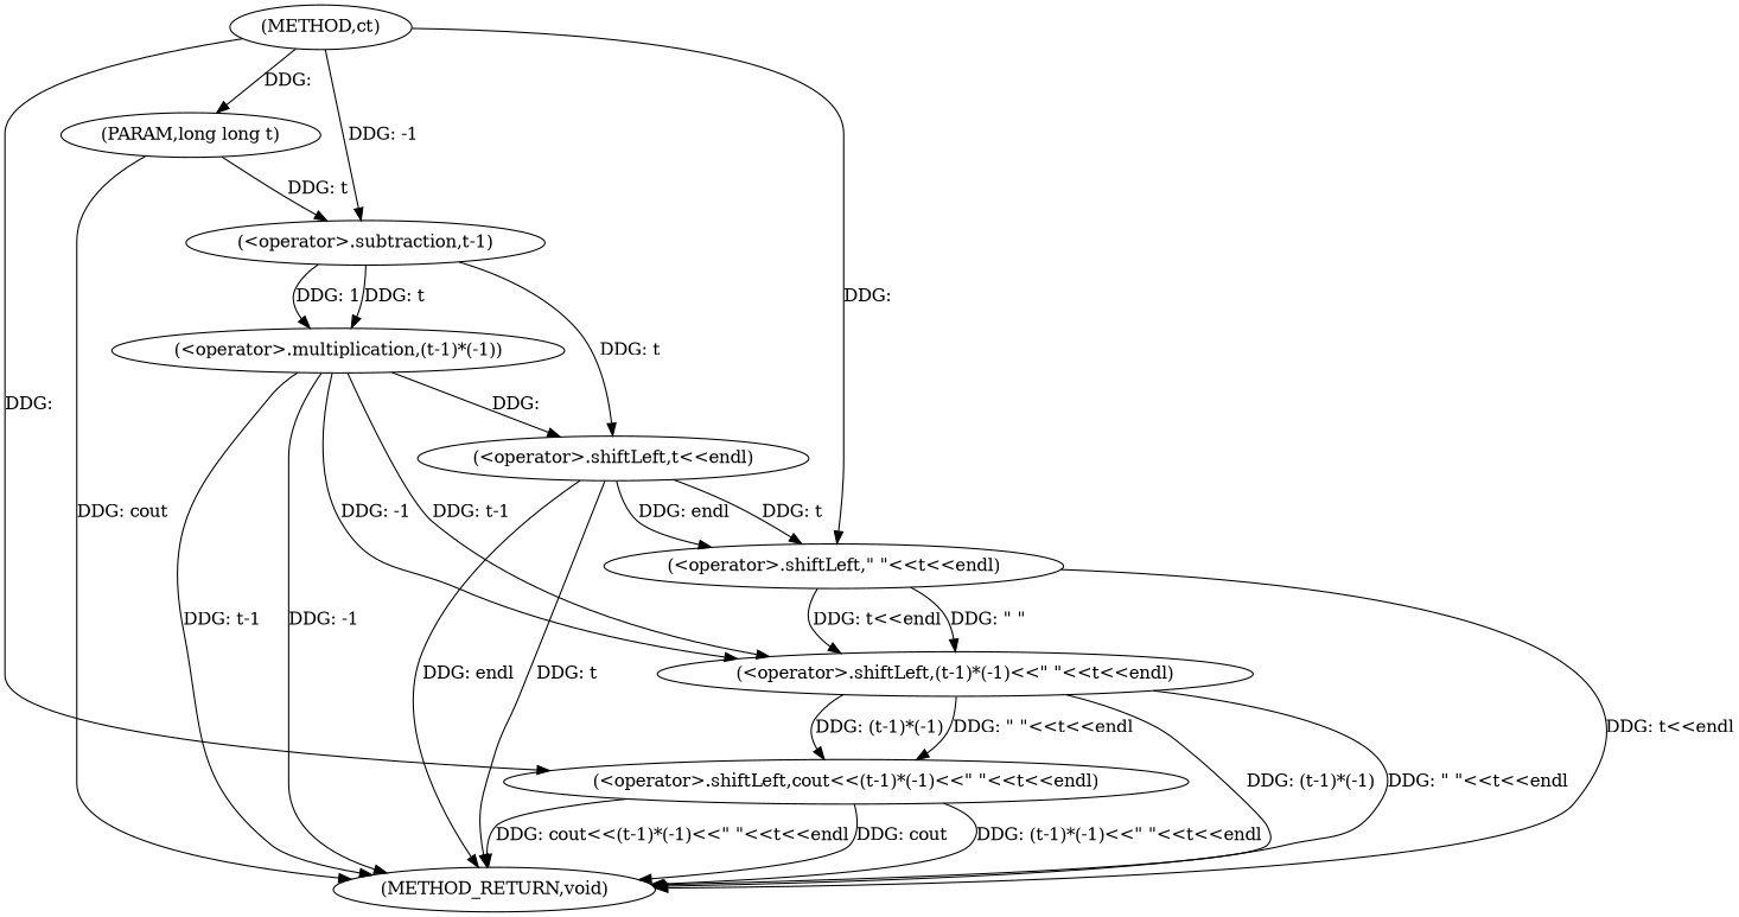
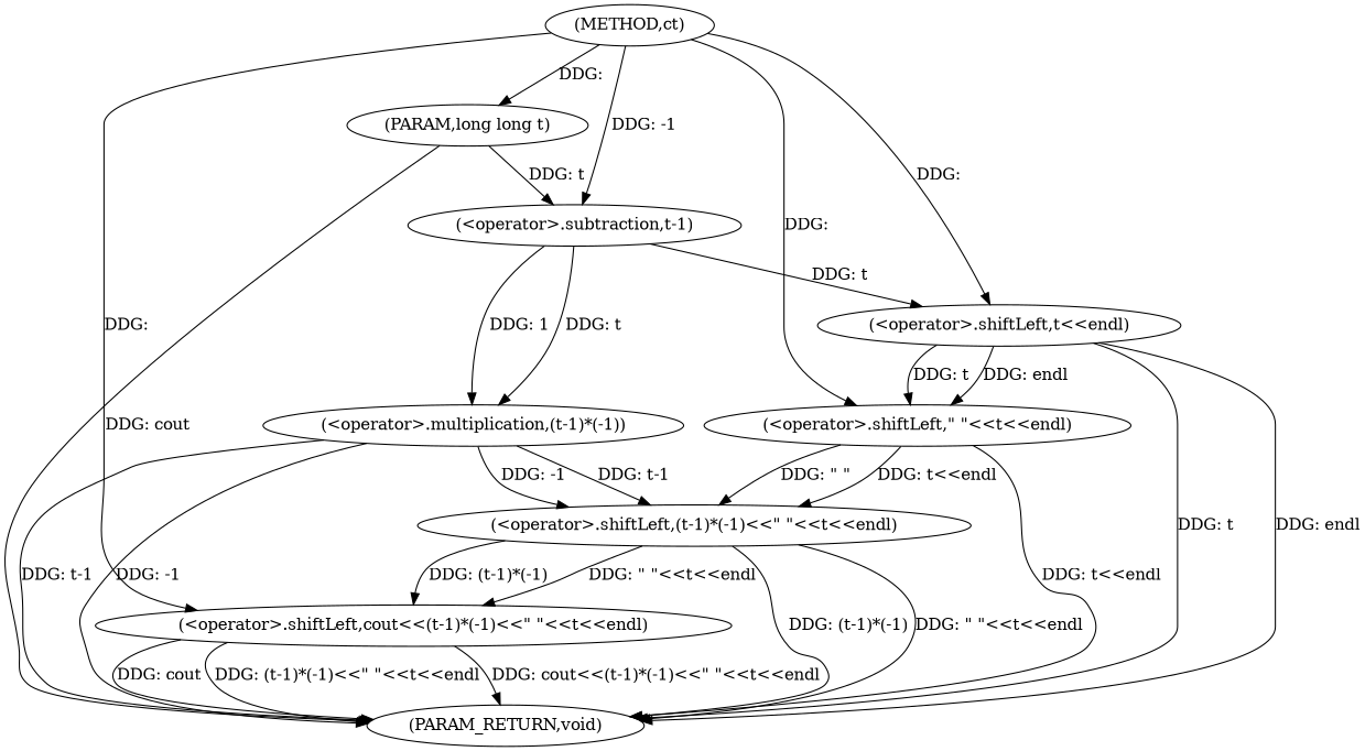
  digraph {
    n1 [label="(METHOD,ct)"]
    n2 [label="(PARAM,long long t)"]
    n3 [label="(<operator>.shiftLeft,cout<<(t-1)*(-1)<<\" \"<<t<<endl)"]
    n4 [label="(<operator>.shiftLeft,\" \"<<t<<endl)"]
    n5 [label="(<operator>.subtraction,t-1)"]
    n6 [label="(<operator>.shiftLeft,t<<endl)"]
-   n7 [label="(METHOD_RETURN,void)"]
+   n7 [label="(PARAM_RETURN,void)"]
    n8 [label="(<operator>.shiftLeft,(t-1)*(-1)<<\" \"<<t<<endl)"]
    n9 [label="(<operator>.multiplication,(t-1)*(-1))"]
    n1 -> n2 [label="DDG: "]
    n1 -> n3 [label="DDG: "]
    n1 -> n4 [label="DDG: "]
    n1 -> n5 [label="DDG: -1"]
-   n9 -> n6 [label="DDG: "]
+   n1 -> n6 [label="DDG: "]
    n2 -> n5 [label="DDG: t"]
    n2 -> n7 [label="DDG: cout"]
    n3 -> n7 [label="DDG: (t-1)*(-1)<<\" \"<<t<<endl"]
    n3 -> n7 [label="DDG: cout<<(t-1)*(-1)<<\" \"<<t<<endl"]
    n3 -> n7 [label="DDG: cout"]
    n4 -> n7 [label="DDG: t<<endl"]
    n4 -> n8 [label="DDG: t<<endl"]
    n4 -> n8 [label="DDG: \" \""]
    n5 -> n6 [label="DDG: t"]
    n5 -> n9 [label="DDG: 1"]
    n5 -> n9 [label="DDG: t"]
    n6 -> n4 [label="DDG: endl"]
    n6 -> n4 [label="DDG: t"]
    n6 -> n7 [label="DDG: t"]
    n6 -> n7 [label="DDG: endl"]
    n8 -> n3 [label="DDG: (t-1)*(-1)"]
    n8 -> n3 [label="DDG: \" \"<<t<<endl"]
    n8 -> n7 [label="DDG: (t-1)*(-1)"]
    n8 -> n7 [label="DDG: \" \"<<t<<endl"]
    n9 -> n7 [label="DDG: t-1"]
    n9 -> n7 [label="DDG: -1"]
    n9 -> n8 [label="DDG: t-1"]
    n9 -> n8 [label="DDG: -1"]
  }
